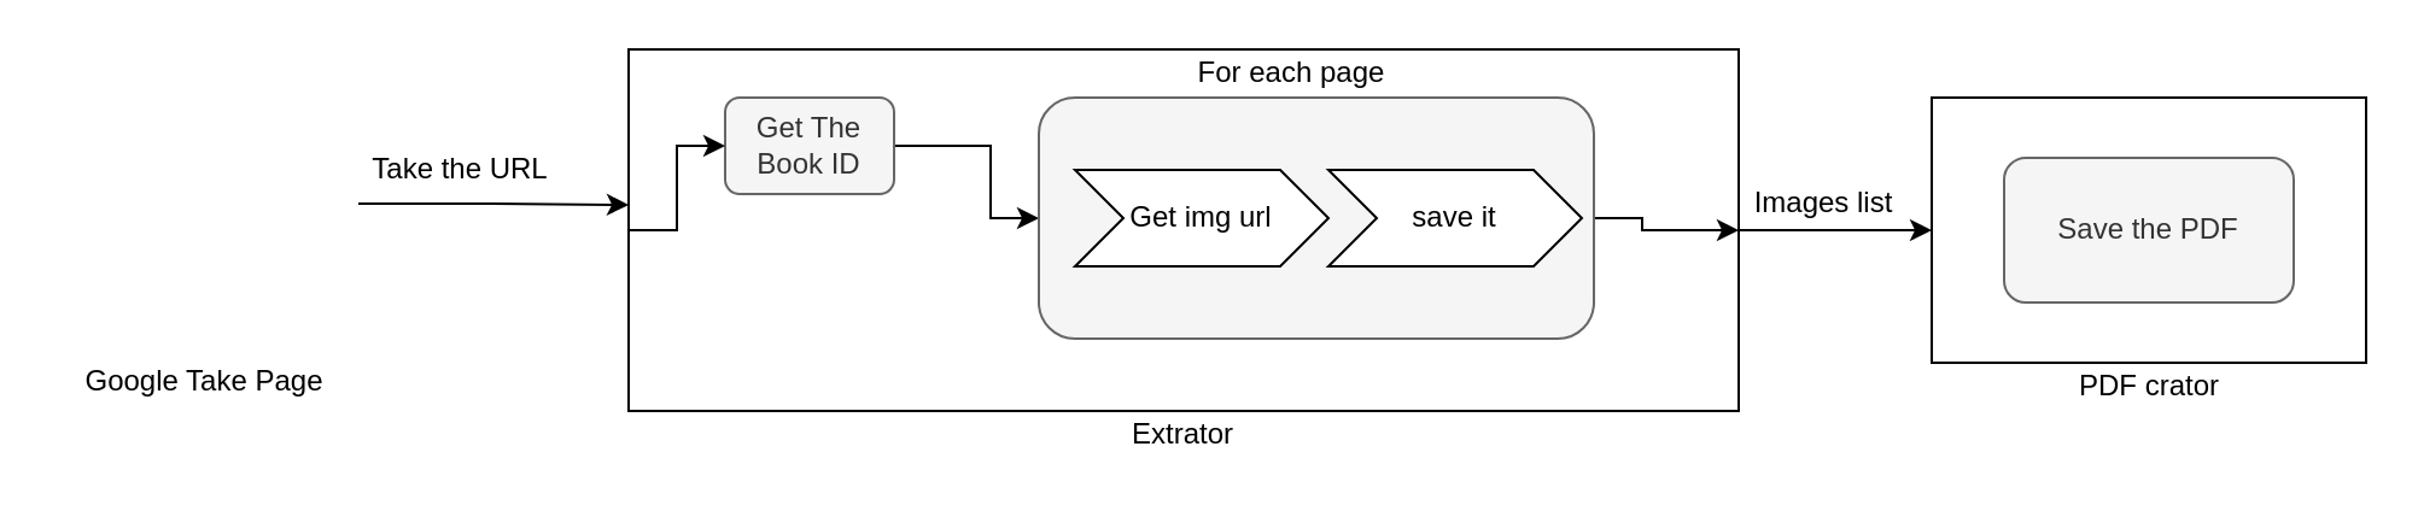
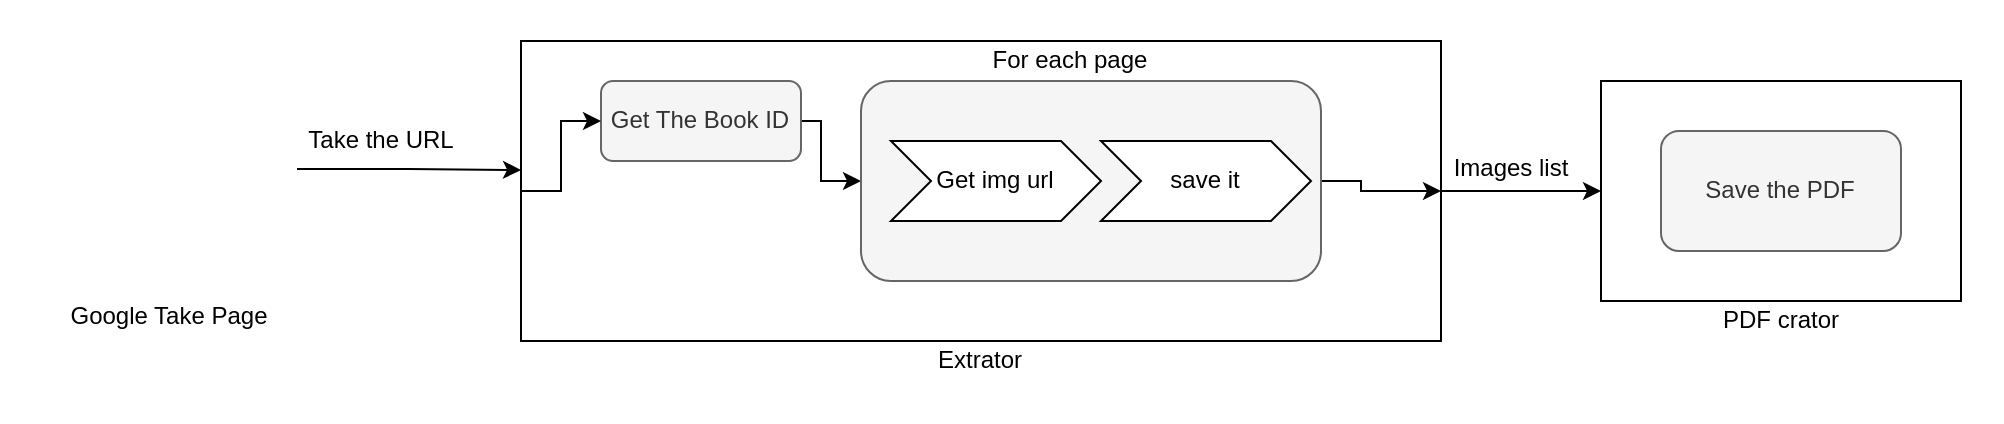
  <mxCell id="0" />
  <mxCell id="1" parent="0" />
  <mxCell id="2" style="edgeStyle=orthogonalEdgeStyle;rounded=0;orthogonalLoop=1;jettySize=auto;html=1;exitX=1;exitY=0.5;exitDx=0;exitDy=0;entryX=0;entryY=0.5;entryDx=0;entryDy=0;" edge="1" parent="1" source="3" target="17"><mxGeometry relative="1" as="geometry" /></mxCell>
  <mxCell id="3" value="" style="rounded=0;whiteSpace=wrap;html=1;" vertex="1" parent="1"><mxGeometry x="260" y="20" width="460" height="150" as="geometry" /></mxCell>
  <mxCell id="4" style="edgeStyle=orthogonalEdgeStyle;rounded=0;orthogonalLoop=1;jettySize=auto;html=1;exitX=1;exitY=0.5;exitDx=0;exitDy=0;entryX=0;entryY=0.43;entryDx=0;entryDy=0;entryPerimeter=0;" edge="1" parent="1" source="5" target="3"><mxGeometry relative="1" as="geometry" /></mxCell>
  <mxCell id="5" value="" style="shape=image;html=1;verticalAlign=top;verticalLabelPosition=bottom;labelBackgroundColor=#ffffff;imageAspect=0;aspect=fixed;image=https://cdn2.iconfinder.com/data/icons/circle-icons-1/64/browser-128.png" vertex="1" parent="1"><mxGeometry x="20" y="20" width="128" height="128" as="geometry" /></mxCell>
  <mxCell id="6" value="Google Take Page" style="text;html=1;align=center;verticalAlign=middle;resizable=0;points=[];autosize=1;" vertex="1" parent="1"><mxGeometry x="24" y="148" width="120" height="20" as="geometry" /></mxCell>
  <mxCell id="7" value="Take the URL" style="text;html=1;align=center;verticalAlign=middle;resizable=0;points=[];autosize=1;" vertex="1" parent="1"><mxGeometry x="145" y="60" width="90" height="20" as="geometry" /></mxCell>
  <mxCell id="8" style="edgeStyle=orthogonalEdgeStyle;rounded=0;orthogonalLoop=1;jettySize=auto;html=1;exitX=1;exitY=0.5;exitDx=0;exitDy=0;entryX=0;entryY=0.5;entryDx=0;entryDy=0;" edge="1" parent="1" source="9" target="12"><mxGeometry relative="1" as="geometry"><Array as="points"><mxPoint x="410" y="60" /><mxPoint x="410" y="90" /></Array></mxGeometry></mxCell>
- <mxCell id="9" value="Get The Book ID" style="rounded=1;whiteSpace=wrap;html=1;fillColor=#f5f5f5;strokeColor=#666666;fontColor=#333333;" vertex="1" parent="1"><mxGeometry x="300" y="40" width="70" height="40" as="geometry" /></mxCell>
+ <mxCell id="9" value="Get The Book ID" style="rounded=1;whiteSpace=wrap;html=1;fillColor=#f5f5f5;strokeColor=#666666;fontColor=#333333;" vertex="1" parent="1"><mxGeometry x="300" y="40" width="100" height="40" as="geometry" /></mxCell>
  <mxCell id="10" style="edgeStyle=orthogonalEdgeStyle;rounded=0;orthogonalLoop=1;jettySize=auto;html=1;exitX=0;exitY=0.5;exitDx=0;exitDy=0;entryX=0;entryY=0.5;entryDx=0;entryDy=0;" edge="1" parent="1" source="3" target="9"><mxGeometry relative="1" as="geometry"><Array as="points"><mxPoint x="280" y="95" /><mxPoint x="280" y="60" /></Array></mxGeometry></mxCell>
  <mxCell id="11" style="edgeStyle=orthogonalEdgeStyle;rounded=0;orthogonalLoop=1;jettySize=auto;html=1;exitX=1;exitY=0.5;exitDx=0;exitDy=0;entryX=1;entryY=0.5;entryDx=0;entryDy=0;" edge="1" parent="1" source="12" target="3"><mxGeometry relative="1" as="geometry"><Array as="points"><mxPoint x="680" y="90" /><mxPoint x="680" y="95" /></Array></mxGeometry></mxCell>
  <mxCell id="12" value="" style="rounded=1;whiteSpace=wrap;html=1;fillColor=#f5f5f5;strokeColor=#666666;fontColor=#333333;" vertex="1" parent="1"><mxGeometry x="430" y="40" width="230" height="100" as="geometry" /></mxCell>
  <mxCell id="13" value="For each page" style="text;html=1;strokeColor=none;fillColor=none;align=center;verticalAlign=middle;whiteSpace=wrap;rounded=0;" vertex="1" parent="1"><mxGeometry x="485" y="20" width="100" height="20" as="geometry" /></mxCell>
  <mxCell id="14" value="Extrator" style="text;html=1;strokeColor=none;fillColor=none;align=center;verticalAlign=middle;whiteSpace=wrap;rounded=0;" vertex="1" parent="1"><mxGeometry x="470" y="170" width="40" height="20" as="geometry" /></mxCell>
  <mxCell id="15" value="Get img url" style="shape=step;perimeter=stepPerimeter;whiteSpace=wrap;html=1;fixedSize=1;" vertex="1" parent="1"><mxGeometry x="445" y="70" width="105" height="40" as="geometry" /></mxCell>
  <mxCell id="16" value="save it" style="shape=step;perimeter=stepPerimeter;whiteSpace=wrap;html=1;fixedSize=1;" vertex="1" parent="1"><mxGeometry x="550" y="70" width="105" height="40" as="geometry" /></mxCell>
  <mxCell id="17" value="" style="rounded=0;whiteSpace=wrap;html=1;" vertex="1" parent="1"><mxGeometry x="800" y="40" width="180" height="110" as="geometry" /></mxCell>
  <mxCell id="18" value="PDF crator" style="text;html=1;align=center;verticalAlign=middle;resizable=0;points=[];autosize=1;" vertex="1" parent="1"><mxGeometry x="855" y="150" width="70" height="20" as="geometry" /></mxCell>
  <mxCell id="19" value="Images list" style="text;html=1;align=center;verticalAlign=middle;resizable=0;points=[];autosize=1;" vertex="1" parent="1"><mxGeometry x="720" y="74" width="70" height="20" as="geometry" /></mxCell>
  <mxCell id="20" value="Save the PDF" style="rounded=1;whiteSpace=wrap;html=1;fillColor=#f5f5f5;strokeColor=#666666;fontColor=#333333;" vertex="1" parent="1"><mxGeometry x="830" y="65" width="120" height="60" as="geometry" /></mxCell>
